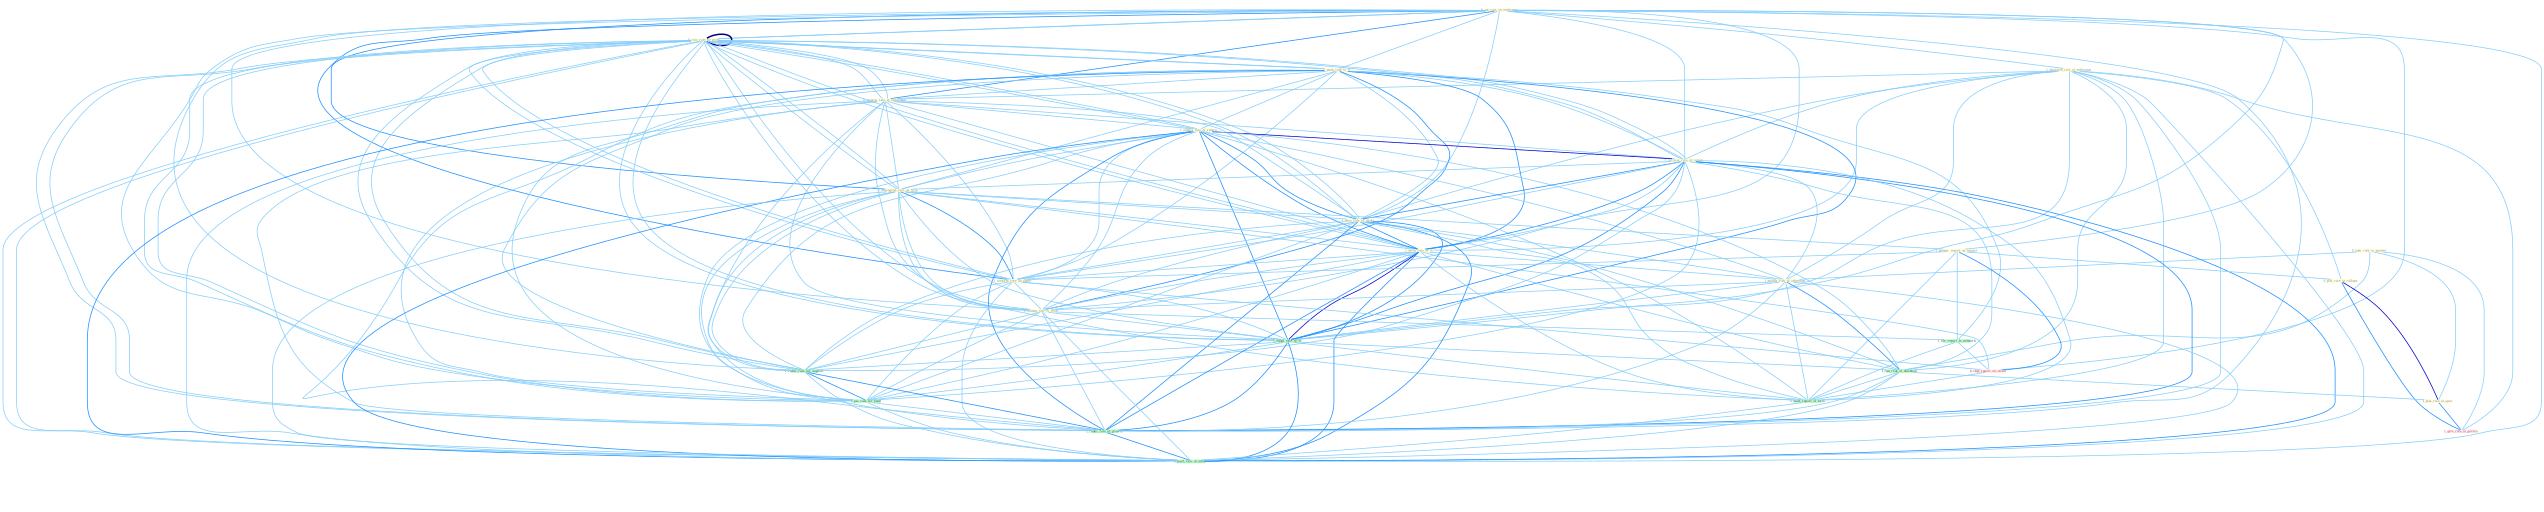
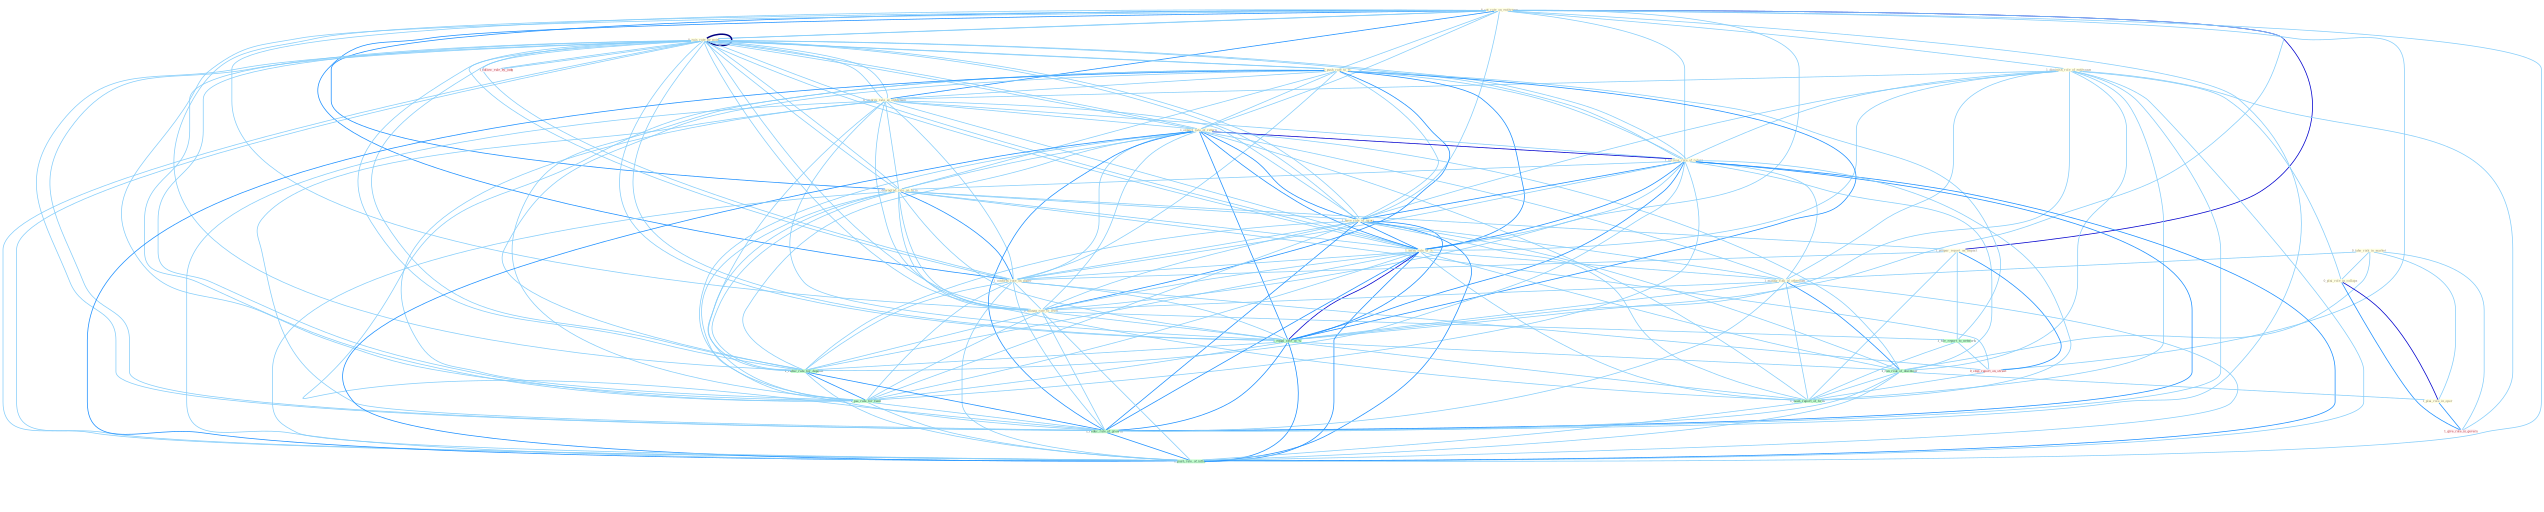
  graph {
    node [color="#ffffe0" fixedsize=true fontcolor="#8b7d6b" fontsize=4 shape=polygon style=filled]
    edge [color="#87cefa" w=1]
    n1 [height=.06 label="8_cut_rate_on_entitynam" width=.5]
    "0_take_risk_in_market " [height=.06 width=.5]
    "1_diminish_role_of_entitynam " [height=.06 width=.5]
    "0_rais_rate_by_point " [height=.06 width=.5]
    "0_push_rate_to_% " [height=.06 width=.5]
    "0_improv_rate_at_entitynam " [height=.06 width=.5]
    "1_expect_rate_of_return " [height=.06 width=.5]
    "1_increas_rate_of_return " [height=.06 width=.5]
    "1_downgrad_rate_on_firm " [height=.06 width=.5]
    "1_have_rate_of_injuri " [height=.06 width=.5]
    "1_term_rate_of_% " [height=.06 width=.5]
    "0_plai_role_in_collaps " [height=.06 width=.5]
    "1_prepar_report_on_impact " [height=.06 width=.5]
    "1_confirm_rate_on_paper " [height=.06 width=.5]
    "1_manag_risk_of_othernum " [height=.06 width=.5]
    "0_manag_rate_to_level " [height=.06 width=.5]
    "1_plai_role_in_oper " [height=.06 width=.5]
    "0_stop_report_on_street " [color="#fff0f5" fontcolor="#b22222" height=.06 width=.5]
    "1_give_role_in_govern " [color="#fff0f5" fontcolor="#b22222" height=.06 width=.5]
+   "1_follow_rule_by_judg " [color="#fff0f5" fontcolor="#b22222" height=.06 width=.5]
    "1_equal_rate_of_% " [color="#BDFCC9" fontcolor="#2f4f4f" height=.06 width=.5]
    "1_reduc_rate_for_deposit " [color="#BDFCC9" fontcolor="#2f4f4f" height=.06 width=.5]
    "1_pai_rate_for_fund " [color="#BDFCC9" fontcolor="#2f4f4f" height=.06 width=.5]
    "1_reduc_rate_of_growth " [color="#BDFCC9" fontcolor="#2f4f4f" height=.06 width=.5]
    "1_push_rate_of_inflat " [color="#BDFCC9" fontcolor="#2f4f4f" height=.06 width=.5]
    "1_run_risk_of_disintegr " [color="#BDFCC9" fontcolor="#2f4f4f" height=.06 width=.5]
    "1_been_report_of_firm " [color="#BDFCC9" fontcolor="#2f4f4f" height=.06 width=.5]
    "1_file_report_to_network " [color="#BDFCC9" fontcolor="#2f4f4f" height=.06 width=.5]
    subgraph sub_1 {
      n1
      "0_take_risk_in_market "
      "1_diminish_role_of_entitynam "
      "0_rais_rate_by_point "
      "0_push_rate_to_% "
      "0_improv_rate_at_entitynam "
      "1_expect_rate_of_return "
      "1_increas_rate_of_return "
      "1_downgrad_rate_on_firm "
      "1_have_rate_of_injuri "
      "1_term_rate_of_% "
      "0_plai_role_in_collaps "
      "1_prepar_report_on_impact "
      "1_confirm_rate_on_paper "
      "1_manag_risk_of_othernum "
      "0_manag_rate_to_level "
      "1_plai_role_in_oper "
    }
    subgraph sub_2 {
      "0_stop_report_on_street "
      "1_give_role_in_govern "
+     "1_follow_rule_by_judg "
    }
    n1 -- "1_diminish_role_of_entitynam "
    n1 -- "0_rais_rate_by_point "
    n1 -- "0_rais_rate_by_point "
    n1 -- "0_push_rate_to_% "
    n1 -- "0_improv_rate_at_entitynam " [color="#1e90ff" w=2]
+   n1 -- "1_expect_rate_of_return "
    n1 -- "1_increas_rate_of_return "
    n1 -- "1_downgrad_rate_on_firm " [color="#1e90ff" w=2]
    n1 -- "1_have_rate_of_injuri "
    n1 -- "1_term_rate_of_% "
-   n1 -- "1_prepar_report_on_impact "
+   n1 -- "1_prepar_report_on_impact " [color="#0000cd"]
    n1 -- "1_confirm_rate_on_paper " [color="#1e90ff" w=2]
    n1 -- "0_manag_rate_to_level "
    n1 -- "0_stop_report_on_street "
    n1 -- "1_equal_rate_of_% "
    n1 -- "1_reduc_rate_for_deposit "
    n1 -- "1_pai_rate_for_fund "
    n1 -- "1_reduc_rate_of_growth "
    n1 -- "1_push_rate_of_inflat "
-   "1_prepar_report_on_impact " -- "0_plai_role_in_collaps "
+   "0_take_risk_in_market " -- "0_plai_role_in_collaps "
    "0_take_risk_in_market " -- "1_manag_risk_of_othernum "
    "0_take_risk_in_market " -- "1_plai_role_in_oper "
    "0_take_risk_in_market " -- "1_give_role_in_govern "
    "0_take_risk_in_market " -- "1_run_risk_of_disintegr "
    "1_diminish_role_of_entitynam " -- "0_improv_rate_at_entitynam "
    "1_diminish_role_of_entitynam " -- "1_increas_rate_of_return "
    "1_diminish_role_of_entitynam " -- "1_have_rate_of_injuri "
    "1_diminish_role_of_entitynam " -- "1_term_rate_of_% "
    "1_diminish_role_of_entitynam " -- "0_plai_role_in_collaps "
    "1_diminish_role_of_entitynam " -- "1_manag_risk_of_othernum "
    "1_diminish_role_of_entitynam " -- "1_give_role_in_govern "
    "1_diminish_role_of_entitynam " -- "1_equal_rate_of_% "
    "1_diminish_role_of_entitynam " -- "1_reduc_rate_of_growth "
    "1_diminish_role_of_entitynam " -- "1_push_rate_of_inflat "
    "1_diminish_role_of_entitynam " -- "1_run_risk_of_disintegr "
    "1_diminish_role_of_entitynam " -- "1_been_report_of_firm "
    "0_rais_rate_by_point " -- "0_rais_rate_by_point " [color="#000080" style=bold w=4]
    "0_rais_rate_by_point " -- "0_push_rate_to_% "
    "0_rais_rate_by_point " -- "0_improv_rate_at_entitynam "
    "0_rais_rate_by_point " -- "0_improv_rate_at_entitynam "
    "0_rais_rate_by_point " -- "1_expect_rate_of_return "
    "0_rais_rate_by_point " -- "1_expect_rate_of_return "
    "0_rais_rate_by_point " -- "1_increas_rate_of_return "
    "0_rais_rate_by_point " -- "1_increas_rate_of_return "
    "0_rais_rate_by_point " -- "1_downgrad_rate_on_firm "
    "0_rais_rate_by_point " -- "1_downgrad_rate_on_firm "
    "0_rais_rate_by_point " -- "1_have_rate_of_injuri "
    "0_rais_rate_by_point " -- "1_have_rate_of_injuri "
    "0_rais_rate_by_point " -- "1_term_rate_of_% "
    "0_rais_rate_by_point " -- "1_term_rate_of_% "
    "0_rais_rate_by_point " -- "1_confirm_rate_on_paper "
    "0_rais_rate_by_point " -- "1_confirm_rate_on_paper "
    "0_rais_rate_by_point " -- "0_manag_rate_to_level "
    "0_rais_rate_by_point " -- "0_manag_rate_to_level "
+   "0_rais_rate_by_point " -- "1_follow_rule_by_judg "
+   "0_rais_rate_by_point " -- "1_follow_rule_by_judg "
    "0_rais_rate_by_point " -- "1_equal_rate_of_% "
    "0_rais_rate_by_point " -- "1_equal_rate_of_% "
    "0_rais_rate_by_point " -- "1_reduc_rate_for_deposit "
    "0_rais_rate_by_point " -- "1_reduc_rate_for_deposit "
    "0_rais_rate_by_point " -- "1_pai_rate_for_fund "
    "0_rais_rate_by_point " -- "1_pai_rate_for_fund "
    "0_rais_rate_by_point " -- "1_reduc_rate_of_growth "
    "0_rais_rate_by_point " -- "1_reduc_rate_of_growth "
    "0_rais_rate_by_point " -- "1_push_rate_of_inflat "
    "0_rais_rate_by_point " -- "1_push_rate_of_inflat "
    "0_push_rate_to_% " -- "0_rais_rate_by_point "
    "0_push_rate_to_% " -- "0_improv_rate_at_entitynam "
    "0_push_rate_to_% " -- "1_expect_rate_of_return "
    "0_push_rate_to_% " -- "1_increas_rate_of_return "
    "0_push_rate_to_% " -- "1_downgrad_rate_on_firm "
    "0_push_rate_to_% " -- "1_have_rate_of_injuri "
    "0_push_rate_to_% " -- "1_term_rate_of_% " [color="#1e90ff" w=2]
    "0_push_rate_to_% " -- "1_confirm_rate_on_paper "
    "0_push_rate_to_% " -- "0_manag_rate_to_level " [color="#1e90ff" w=2]
    "0_push_rate_to_% " -- "1_equal_rate_of_% " [color="#1e90ff" w=2]
    "0_push_rate_to_% " -- "1_reduc_rate_for_deposit "
    "0_push_rate_to_% " -- "1_pai_rate_for_fund "
    "0_push_rate_to_% " -- "1_reduc_rate_of_growth "
    "0_push_rate_to_% " -- "1_push_rate_of_inflat " [color="#1e90ff" w=2]
    "0_push_rate_to_% " -- "1_file_report_to_network "
    "0_improv_rate_at_entitynam " -- "1_expect_rate_of_return "
    "0_improv_rate_at_entitynam " -- "1_increas_rate_of_return "
    "0_improv_rate_at_entitynam " -- "1_downgrad_rate_on_firm "
    "0_improv_rate_at_entitynam " -- "1_have_rate_of_injuri "
    "0_improv_rate_at_entitynam " -- "1_term_rate_of_% "
    "0_improv_rate_at_entitynam " -- "1_confirm_rate_on_paper "
    "0_improv_rate_at_entitynam " -- "0_manag_rate_to_level "
    "0_improv_rate_at_entitynam " -- "1_equal_rate_of_% "
    "0_improv_rate_at_entitynam " -- "1_reduc_rate_for_deposit "
    "0_improv_rate_at_entitynam " -- "1_pai_rate_for_fund "
    "0_improv_rate_at_entitynam " -- "1_reduc_rate_of_growth "
    "0_improv_rate_at_entitynam " -- "1_push_rate_of_inflat "
    "1_expect_rate_of_return " -- "1_increas_rate_of_return " [color="#0000cd" w=3]
    "1_expect_rate_of_return " -- "1_downgrad_rate_on_firm "
    "1_expect_rate_of_return " -- "1_have_rate_of_injuri " [color="#1e90ff" w=2]
    "1_expect_rate_of_return " -- "1_term_rate_of_% " [color="#1e90ff" w=2]
    "1_expect_rate_of_return " -- "1_confirm_rate_on_paper "
    "1_expect_rate_of_return " -- "1_manag_risk_of_othernum "
    "1_expect_rate_of_return " -- "0_manag_rate_to_level "
    "1_expect_rate_of_return " -- "1_equal_rate_of_% " [color="#1e90ff" w=2]
    "1_expect_rate_of_return " -- "1_reduc_rate_for_deposit "
    "1_expect_rate_of_return " -- "1_pai_rate_for_fund "
    "1_expect_rate_of_return " -- "1_reduc_rate_of_growth " [color="#1e90ff" w=2]
    "1_expect_rate_of_return " -- "1_push_rate_of_inflat " [color="#1e90ff" w=2]
    "1_expect_rate_of_return " -- "1_run_risk_of_disintegr "
    "1_expect_rate_of_return " -- "1_been_report_of_firm "
    "1_increas_rate_of_return " -- "1_downgrad_rate_on_firm "
    "1_increas_rate_of_return " -- "1_have_rate_of_injuri " [color="#1e90ff" w=2]
    "1_increas_rate_of_return " -- "1_term_rate_of_% " [color="#1e90ff" w=2]
    "1_increas_rate_of_return " -- "1_confirm_rate_on_paper "
    "1_increas_rate_of_return " -- "1_manag_risk_of_othernum "
    "1_increas_rate_of_return " -- "0_manag_rate_to_level "
    "1_increas_rate_of_return " -- "1_equal_rate_of_% " [color="#1e90ff" w=2]
    "1_increas_rate_of_return " -- "1_reduc_rate_for_deposit "
    "1_increas_rate_of_return " -- "1_pai_rate_for_fund "
    "1_increas_rate_of_return " -- "1_reduc_rate_of_growth " [color="#1e90ff" w=2]
    "1_increas_rate_of_return " -- "1_push_rate_of_inflat " [color="#1e90ff" w=2]
    "1_increas_rate_of_return " -- "1_run_risk_of_disintegr "
    "1_increas_rate_of_return " -- "1_been_report_of_firm "
    "1_downgrad_rate_on_firm " -- "1_have_rate_of_injuri "
    "1_downgrad_rate_on_firm " -- "1_term_rate_of_% "
    "1_downgrad_rate_on_firm " -- "1_prepar_report_on_impact "
    "1_downgrad_rate_on_firm " -- "1_confirm_rate_on_paper " [color="#1e90ff" w=2]
    "1_downgrad_rate_on_firm " -- "0_manag_rate_to_level "
    "1_downgrad_rate_on_firm " -- "0_stop_report_on_street "
    "1_downgrad_rate_on_firm " -- "1_equal_rate_of_% "
    "1_downgrad_rate_on_firm " -- "1_reduc_rate_for_deposit "
    "1_downgrad_rate_on_firm " -- "1_pai_rate_for_fund "
    "1_downgrad_rate_on_firm " -- "1_reduc_rate_of_growth "
    "1_downgrad_rate_on_firm " -- "1_push_rate_of_inflat "
    "1_downgrad_rate_on_firm " -- "1_been_report_of_firm "
    "1_have_rate_of_injuri " -- "1_term_rate_of_% " [color="#1e90ff" w=2]
    "1_have_rate_of_injuri " -- "1_confirm_rate_on_paper "
    "1_have_rate_of_injuri " -- "1_manag_risk_of_othernum "
    "1_have_rate_of_injuri " -- "0_manag_rate_to_level "
    "1_have_rate_of_injuri " -- "1_equal_rate_of_% " [color="#1e90ff" w=2]
    "1_have_rate_of_injuri " -- "1_reduc_rate_for_deposit "
    "1_have_rate_of_injuri " -- "1_pai_rate_for_fund "
    "1_have_rate_of_injuri " -- "1_reduc_rate_of_growth " [color="#1e90ff" w=2]
    "1_have_rate_of_injuri " -- "1_push_rate_of_inflat " [color="#1e90ff" w=2]
    "1_have_rate_of_injuri " -- "1_run_risk_of_disintegr "
    "1_have_rate_of_injuri " -- "1_been_report_of_firm "
    "1_term_rate_of_% " -- "1_confirm_rate_on_paper "
    "1_term_rate_of_% " -- "1_manag_risk_of_othernum "
    "1_term_rate_of_% " -- "0_manag_rate_to_level "
    "1_term_rate_of_% " -- "1_equal_rate_of_% " [color="#0000cd" w=3]
    "1_term_rate_of_% " -- "1_reduc_rate_for_deposit "
    "1_term_rate_of_% " -- "1_pai_rate_for_fund "
    "1_term_rate_of_% " -- "1_reduc_rate_of_growth " [color="#1e90ff" w=2]
    "1_term_rate_of_% " -- "1_push_rate_of_inflat " [color="#1e90ff" w=2]
    "1_term_rate_of_% " -- "1_run_risk_of_disintegr "
    "1_term_rate_of_% " -- "1_been_report_of_firm "
    "0_plai_role_in_collaps " -- "1_plai_role_in_oper " [color="#0000cd" w=3]
    "0_plai_role_in_collaps " -- "1_give_role_in_govern " [color="#1e90ff" w=2]
    "1_prepar_report_on_impact " -- "1_confirm_rate_on_paper "
    "1_prepar_report_on_impact " -- "0_stop_report_on_street " [color="#1e90ff" w=2]
    "1_prepar_report_on_impact " -- "1_been_report_of_firm "
    "1_prepar_report_on_impact " -- "1_file_report_to_network "
    "1_confirm_rate_on_paper " -- "0_manag_rate_to_level "
    "1_confirm_rate_on_paper " -- "0_stop_report_on_street "
    "1_confirm_rate_on_paper " -- "1_equal_rate_of_% "
    "1_confirm_rate_on_paper " -- "1_reduc_rate_for_deposit "
    "1_confirm_rate_on_paper " -- "1_pai_rate_for_fund "
+   "1_confirm_rate_on_paper " -- "1_reduc_rate_of_growth "
    "1_confirm_rate_on_paper " -- "1_push_rate_of_inflat "
    "1_manag_risk_of_othernum " -- "0_manag_rate_to_level "
    "1_manag_risk_of_othernum " -- "1_equal_rate_of_% "
    "1_manag_risk_of_othernum " -- "1_reduc_rate_of_growth "
    "1_manag_risk_of_othernum " -- "1_push_rate_of_inflat "
    "1_manag_risk_of_othernum " -- "1_run_risk_of_disintegr " [color="#1e90ff" w=2]
    "1_manag_risk_of_othernum " -- "1_been_report_of_firm "
    "0_manag_rate_to_level " -- "1_equal_rate_of_% "
    "0_manag_rate_to_level " -- "1_reduc_rate_for_deposit "
    "0_manag_rate_to_level " -- "1_pai_rate_for_fund "
    "0_manag_rate_to_level " -- "1_reduc_rate_of_growth "
    "0_manag_rate_to_level " -- "1_push_rate_of_inflat "
    "0_manag_rate_to_level " -- "1_file_report_to_network "
    "1_plai_role_in_oper " -- "1_give_role_in_govern " [color="#1e90ff" w=2]
    "0_stop_report_on_street " -- "1_been_report_of_firm "
    "1_equal_rate_of_% " -- "1_reduc_rate_for_deposit "
    "1_equal_rate_of_% " -- "1_pai_rate_for_fund "
    "1_equal_rate_of_% " -- "1_reduc_rate_of_growth " [color="#1e90ff" w=2]
    "1_equal_rate_of_% " -- "1_push_rate_of_inflat " [color="#1e90ff" w=2]
    "1_equal_rate_of_% " -- "1_run_risk_of_disintegr "
    "1_equal_rate_of_% " -- "1_been_report_of_firm "
    "1_reduc_rate_for_deposit " -- "1_pai_rate_for_fund " [color="#1e90ff" w=2]
    "1_reduc_rate_for_deposit " -- "1_reduc_rate_of_growth " [color="#1e90ff" w=2]
    "1_reduc_rate_for_deposit " -- "1_push_rate_of_inflat "
    "1_pai_rate_for_fund " -- "1_reduc_rate_of_growth "
    "1_pai_rate_for_fund " -- "1_push_rate_of_inflat "
    "1_reduc_rate_of_growth " -- "1_push_rate_of_inflat " [color="#1e90ff" w=2]
    "1_run_risk_of_disintegr " -- "1_plai_role_in_oper "
    "1_run_risk_of_disintegr " -- "1_reduc_rate_of_growth "
    "1_run_risk_of_disintegr " -- "1_push_rate_of_inflat "
    "1_run_risk_of_disintegr " -- "1_been_report_of_firm "
    "1_been_report_of_firm " -- "1_push_rate_of_inflat "
    "1_file_report_to_network " -- "0_stop_report_on_street "
    "1_file_report_to_network " -- "1_been_report_of_firm "
  }
